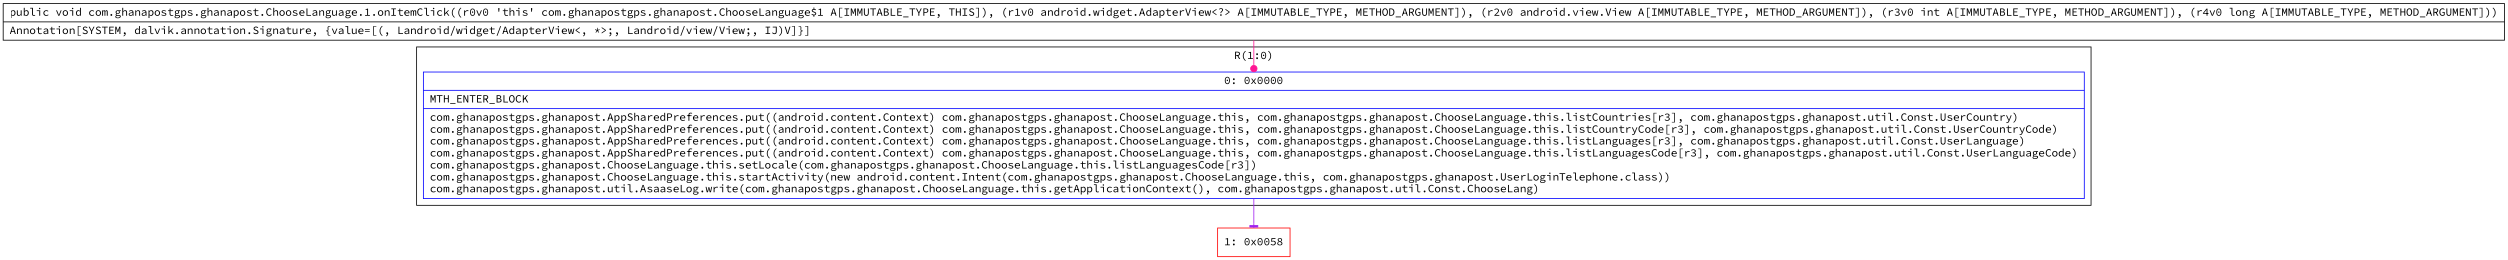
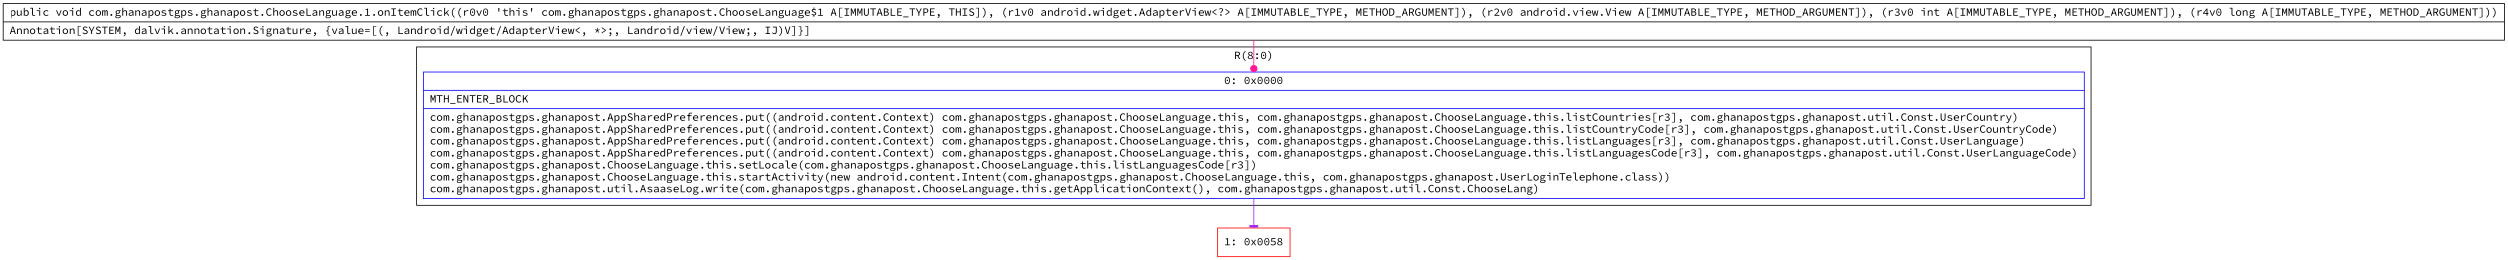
  digraph {
    fontname="Source Code Pro"
    node [shape=record fontname="Source Code Pro"]
    edge [fontname="Source Code Pro"]
    n1 [color=blue label="{0\:\ 0x0000|MTH_ENTER_BLOCK\l|com.ghanapostgps.ghanapost.AppSharedPreferences.put((android.content.Context) com.ghanapostgps.ghanapost.ChooseLanguage.this, com.ghanapostgps.ghanapost.ChooseLanguage.this.listCountries[r3], com.ghanapostgps.ghanapost.util.Const.UserCountry)\lcom.ghanapostgps.ghanapost.AppSharedPreferences.put((android.content.Context) com.ghanapostgps.ghanapost.ChooseLanguage.this, com.ghanapostgps.ghanapost.ChooseLanguage.this.listCountryCode[r3], com.ghanapostgps.ghanapost.util.Const.UserCountryCode)\lcom.ghanapostgps.ghanapost.AppSharedPreferences.put((android.content.Context) com.ghanapostgps.ghanapost.ChooseLanguage.this, com.ghanapostgps.ghanapost.ChooseLanguage.this.listLanguages[r3], com.ghanapostgps.ghanapost.util.Const.UserLanguage)\lcom.ghanapostgps.ghanapost.AppSharedPreferences.put((android.content.Context) com.ghanapostgps.ghanapost.ChooseLanguage.this, com.ghanapostgps.ghanapost.ChooseLanguage.this.listLanguagesCode[r3], com.ghanapostgps.ghanapost.util.Const.UserLanguageCode)\lcom.ghanapostgps.ghanapost.ChooseLanguage.this.setLocale(com.ghanapostgps.ghanapost.ChooseLanguage.this.listLanguagesCode[r3])\lcom.ghanapostgps.ghanapost.ChooseLanguage.this.startActivity(new android.content.Intent(com.ghanapostgps.ghanapost.ChooseLanguage.this, com.ghanapostgps.ghanapost.UserLoginTelephone.class))\lcom.ghanapostgps.ghanapost.util.AsaaseLog.write(com.ghanapostgps.ghanapost.ChooseLanguage.this.getApplicationContext(), com.ghanapostgps.ghanapost.util.Const.ChooseLang)\l}"]
    n2 [color=red label="{1\:\ 0x0058}"]
    n3 [label="{public void com.ghanapostgps.ghanapost.ChooseLanguage.1.onItemClick((r0v0 'this' com.ghanapostgps.ghanapost.ChooseLanguage$1 A[IMMUTABLE_TYPE, THIS]), (r1v0 android.widget.AdapterView\<?\> A[IMMUTABLE_TYPE, METHOD_ARGUMENT]), (r2v0 android.view.View A[IMMUTABLE_TYPE, METHOD_ARGUMENT]), (r3v0 int A[IMMUTABLE_TYPE, METHOD_ARGUMENT]), (r4v0 long A[IMMUTABLE_TYPE, METHOD_ARGUMENT]))  | Annotation[SYSTEM, dalvik.annotation.Signature, \{value=[(, Landroid\/widget\/AdapterView\<, *\>;, Landroid\/view\/View;, IJ)V]\}]\l}"]
    subgraph cluster_1 {
-     label="R(1:0)"
+     label="R(8:0)"
      n1
    }
    n1 -> n2 [color=purple arrowhead=tee]
    n3 -> n1 [color=deeppink arrowhead=dot]
  }
